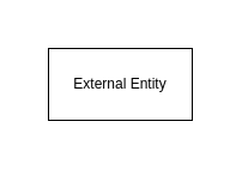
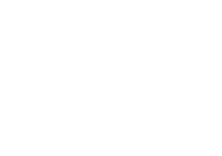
  <mxCell id="0" />
  <mxCell id="1" parent="0" />
  <mxCell id="2" value="" style="rounded=0;whiteSpace=wrap;html=1;strokeColor=none;" vertex="1" parent="1"><mxGeometry x="20" y="20" width="160" height="100" as="geometry" /></mxCell>
- <mxCell id="3" value="External Entity" style="rounded=0;whiteSpace=wrap;html=1;" parent="1" vertex="1"><mxGeometry x="40" y="40" width="120" height="60" as="geometry" /></mxCell>
